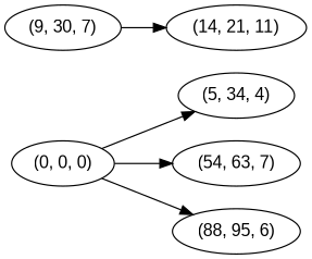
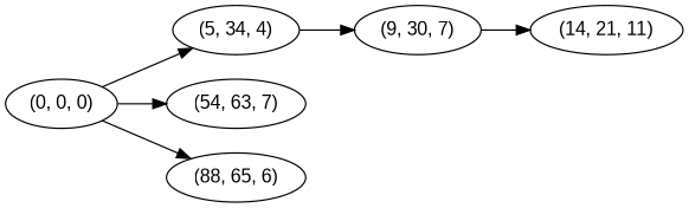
  digraph {
    fontname="Liberation Sans"
    rankdir=LR
    node [fontname="Liberation Sans"]
    edge [fontname="Liberation Sans"]
    "(0, 0, 0)"
    "(5, 34, 4)"
    n3 [label="(54, 63, 7)"]
-   "(88, 95, 6)"
+   "(88, 95, 6)" [label="(88, 65, 6)"]
    "(9, 30, 7)"
    n6 [label="(14, 21, 11)"]
    "(0, 0, 0)" -> "(5, 34, 4)"
    "(0, 0, 0)" -> n3
    "(0, 0, 0)" -> "(88, 95, 6)"
+   "(5, 34, 4)" -> "(9, 30, 7)"
    "(9, 30, 7)" -> n6
  }
